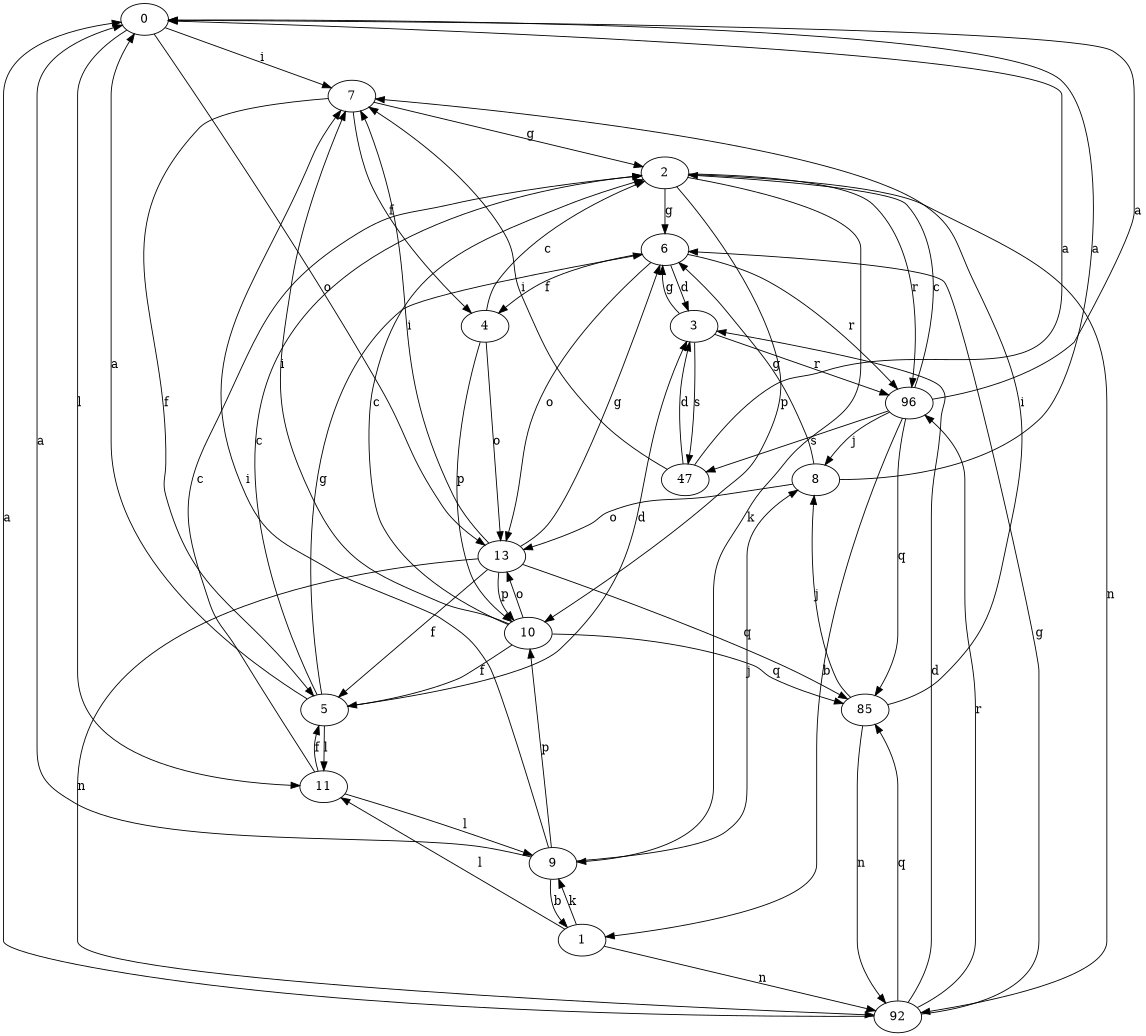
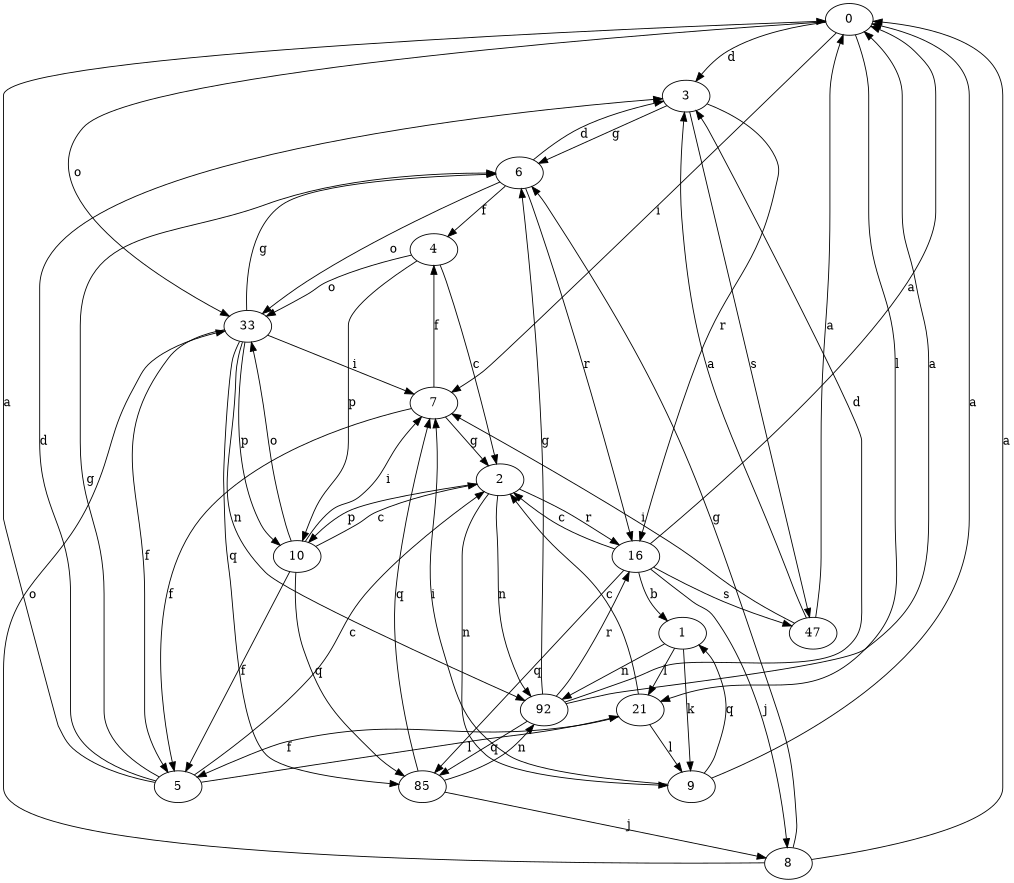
  strict digraph {
    0
    3
    7
-   11
-   13
+   11 [label=21]
+   13 [label=33]
    6
-   16 [label=96]
+   16
    n8 [label=47]
    2
    4
    5
    9
    n13 [label=92]
    n14 [label=10]
    n15 [label=85]
    1
    8
+   0 -> 3 [label=d]
    0 -> 7 [label=i]
    0 -> 11 [label=l]
    0 -> 13 [label=o]
    3 -> 6 [label=g]
    3 -> 16 [label=r]
    3 -> n8 [label=s]
    7 -> 2 [label=g]
    7 -> 4 [label=f]
    7 -> 5 [label=f]
    11 -> 2 [label=c]
    11 -> 5 [label=f]
    11 -> 9 [label=l]
    13 -> 7 [label=i]
    13 -> 6 [label=g]
    13 -> 5 [label=f]
    13 -> n13 [label=n]
    13 -> n14 [label=p]
    13 -> n15 [label=q]
    6 -> 3 [label=d]
    6 -> 13 [label=o]
    6 -> 16 [label=r]
    6 -> 4 [label=f]
    16 -> 0 [label=a]
    16 -> n8 [label=s]
    16 -> 2 [label=c]
    16 -> n15 [label=q]
    16 -> 1 [label=b]
    16 -> 8 [label=j]
    n8 -> 0 [label=a]
-   n8 -> 3 [label=d]
+   n8 -> 3 [label=a]
    n8 -> 7 [label=i]
-   2 -> 6 [label=g]
    2 -> 16 [label=r]
-   2 -> 9 [label=k]
+   2 -> 9 [label=n]
    2 -> n13 [label=n]
    2 -> n14 [label=p]
    4 -> 13 [label=o]
    4 -> 2 [label=c]
    4 -> n14 [label=p]
    5 -> 0 [label=a]
    5 -> 3 [label=d]
    5 -> 11 [label=l]
    5 -> 6 [label=g]
    5 -> 2 [label=c]
    9 -> 0 [label=a]
    9 -> 7 [label=i]
-   9 -> n14 [label=p]
-   9 -> 1 [label=b]
-   9 -> 8 [label=j]
+   9 -> 1 [label=q]
    n13 -> 0 [label=a]
    n13 -> 3 [label=d]
    n13 -> 6 [label=g]
    n13 -> 16 [label=r]
    n13 -> n15 [label=q]
    n14 -> 7 [label=i]
    n14 -> 13 [label=o]
    n14 -> 2 [label=c]
    n14 -> 5 [label=f]
    n14 -> n15 [label=q]
-   n15 -> 7 [label=i]
+   n15 -> 7 [label=q]
    n15 -> n13 [label=n]
    n15 -> 8 [label=j]
    1 -> 11 [label=l]
    1 -> 9 [label=k]
    1 -> n13 [label=n]
    8 -> 0 [label=a]
    8 -> 13 [label=o]
    8 -> 6 [label=g]
  }
